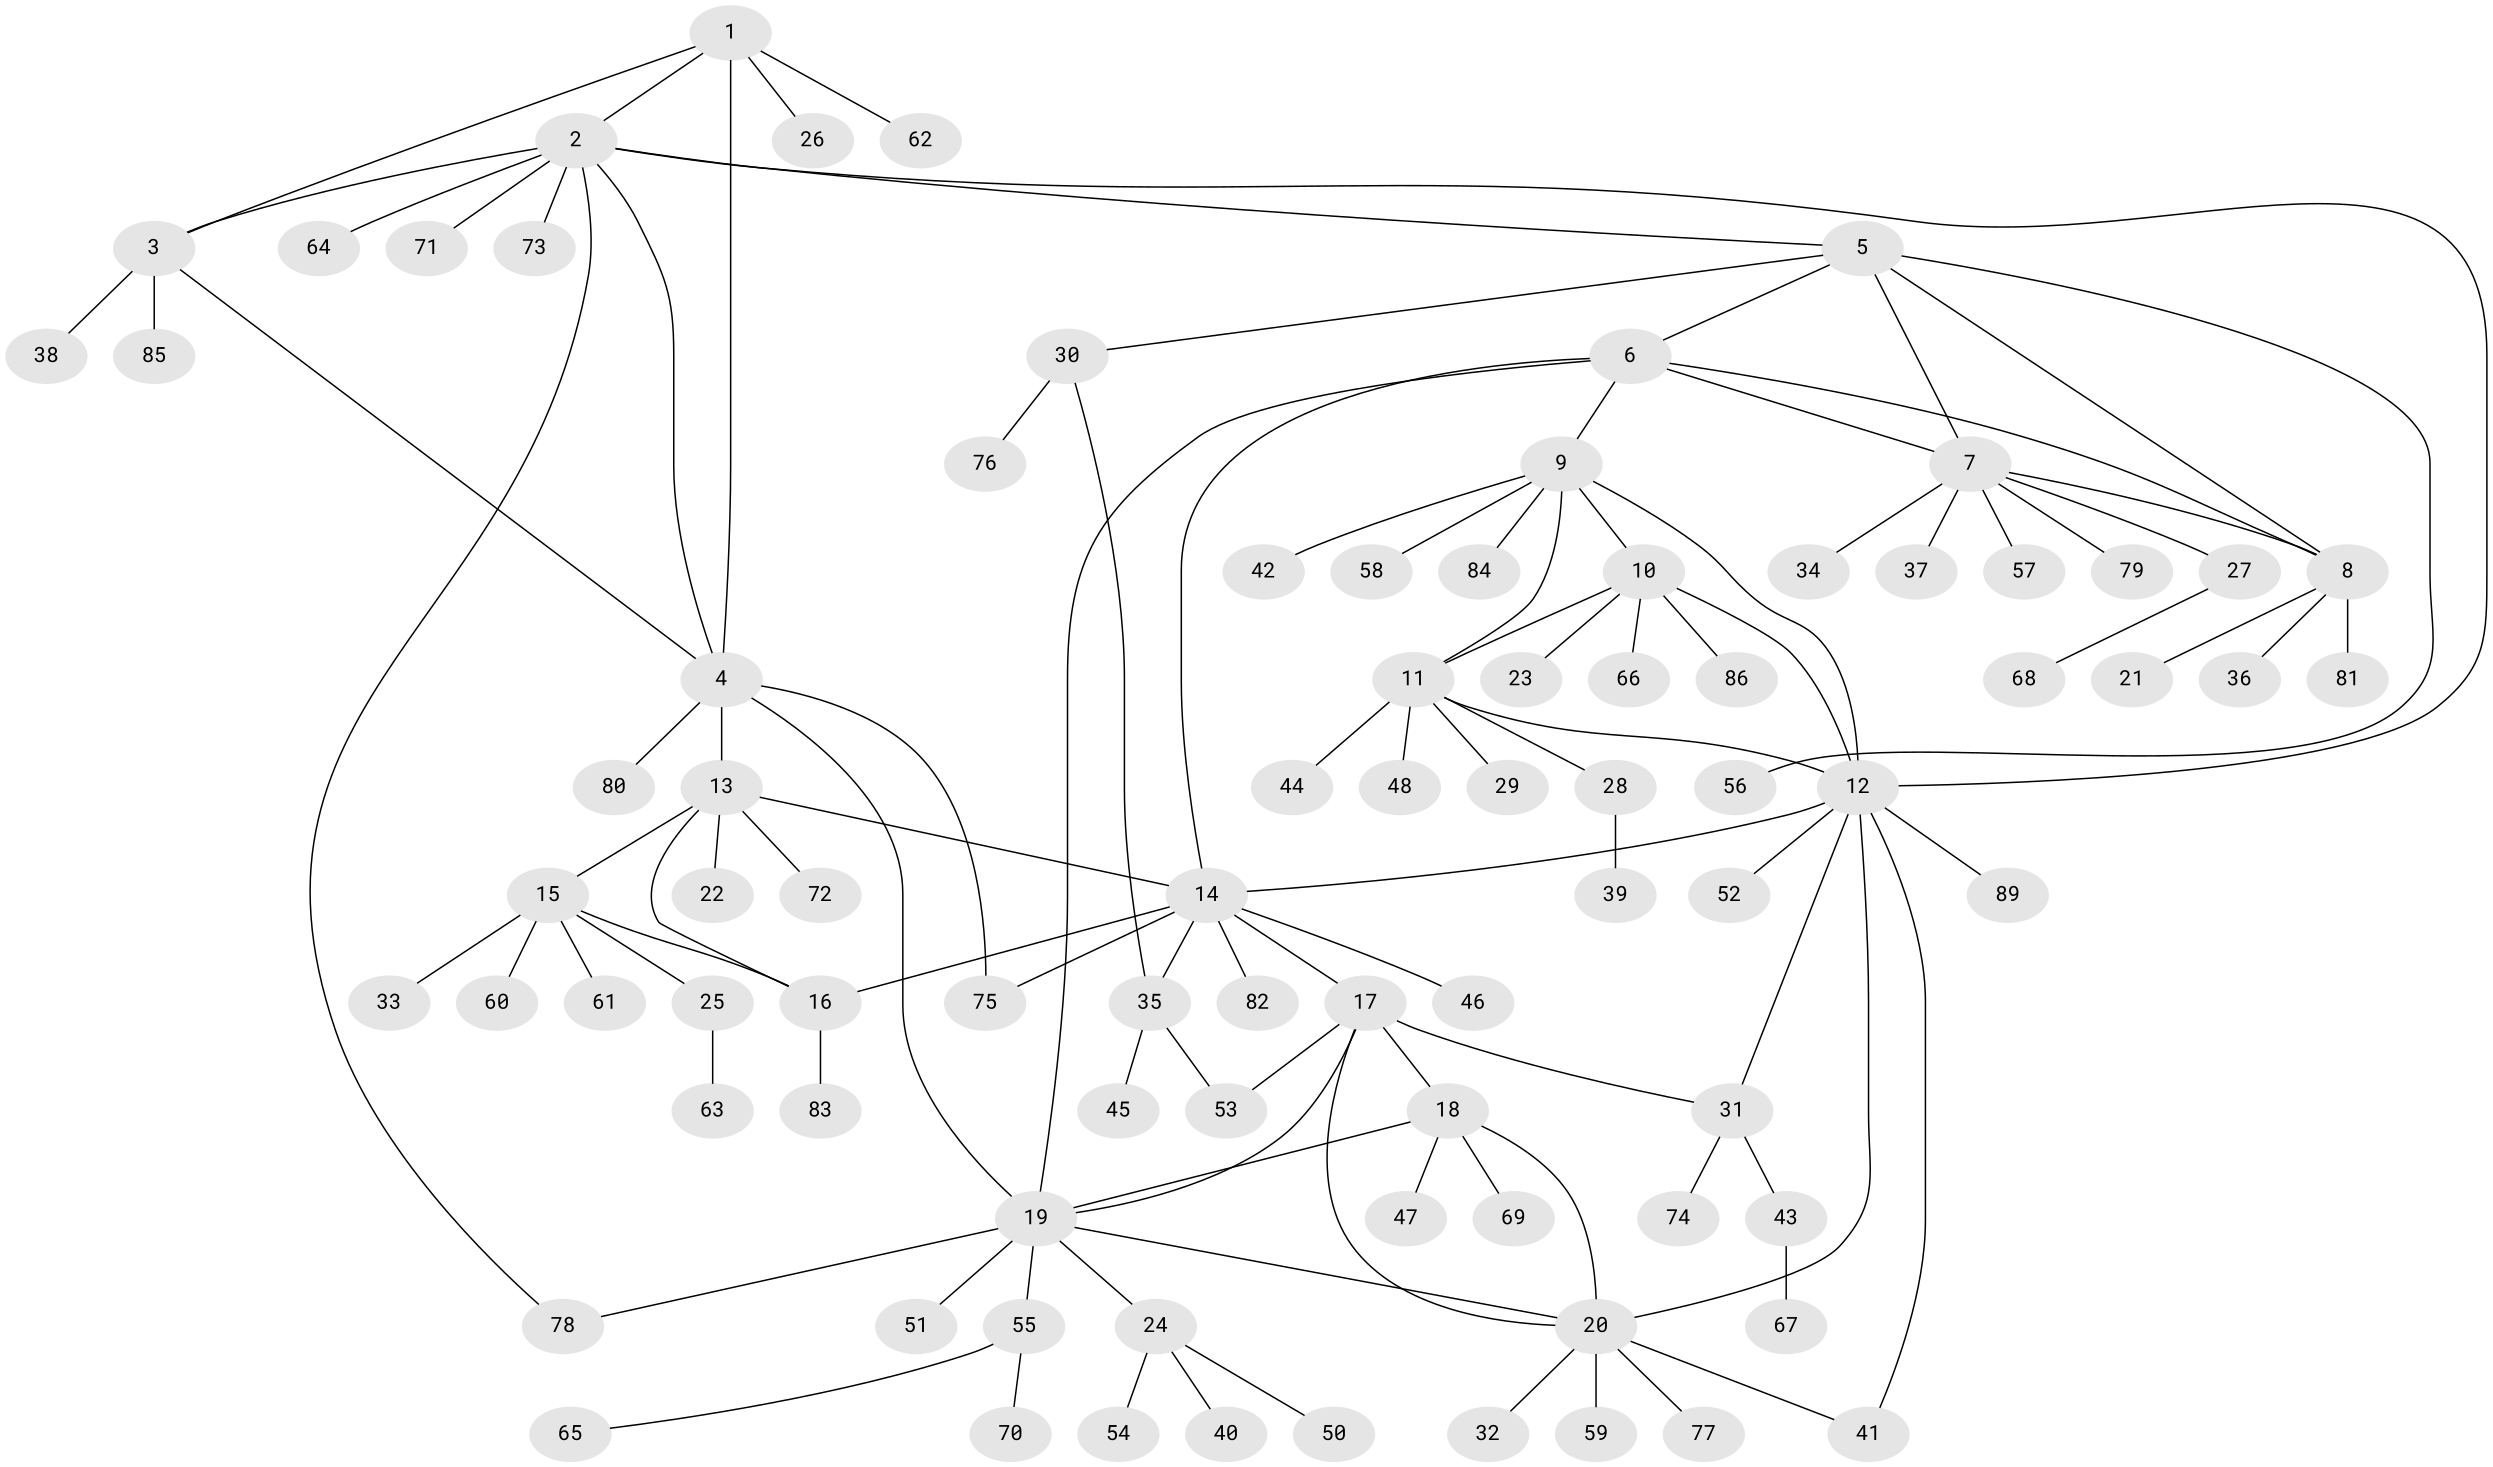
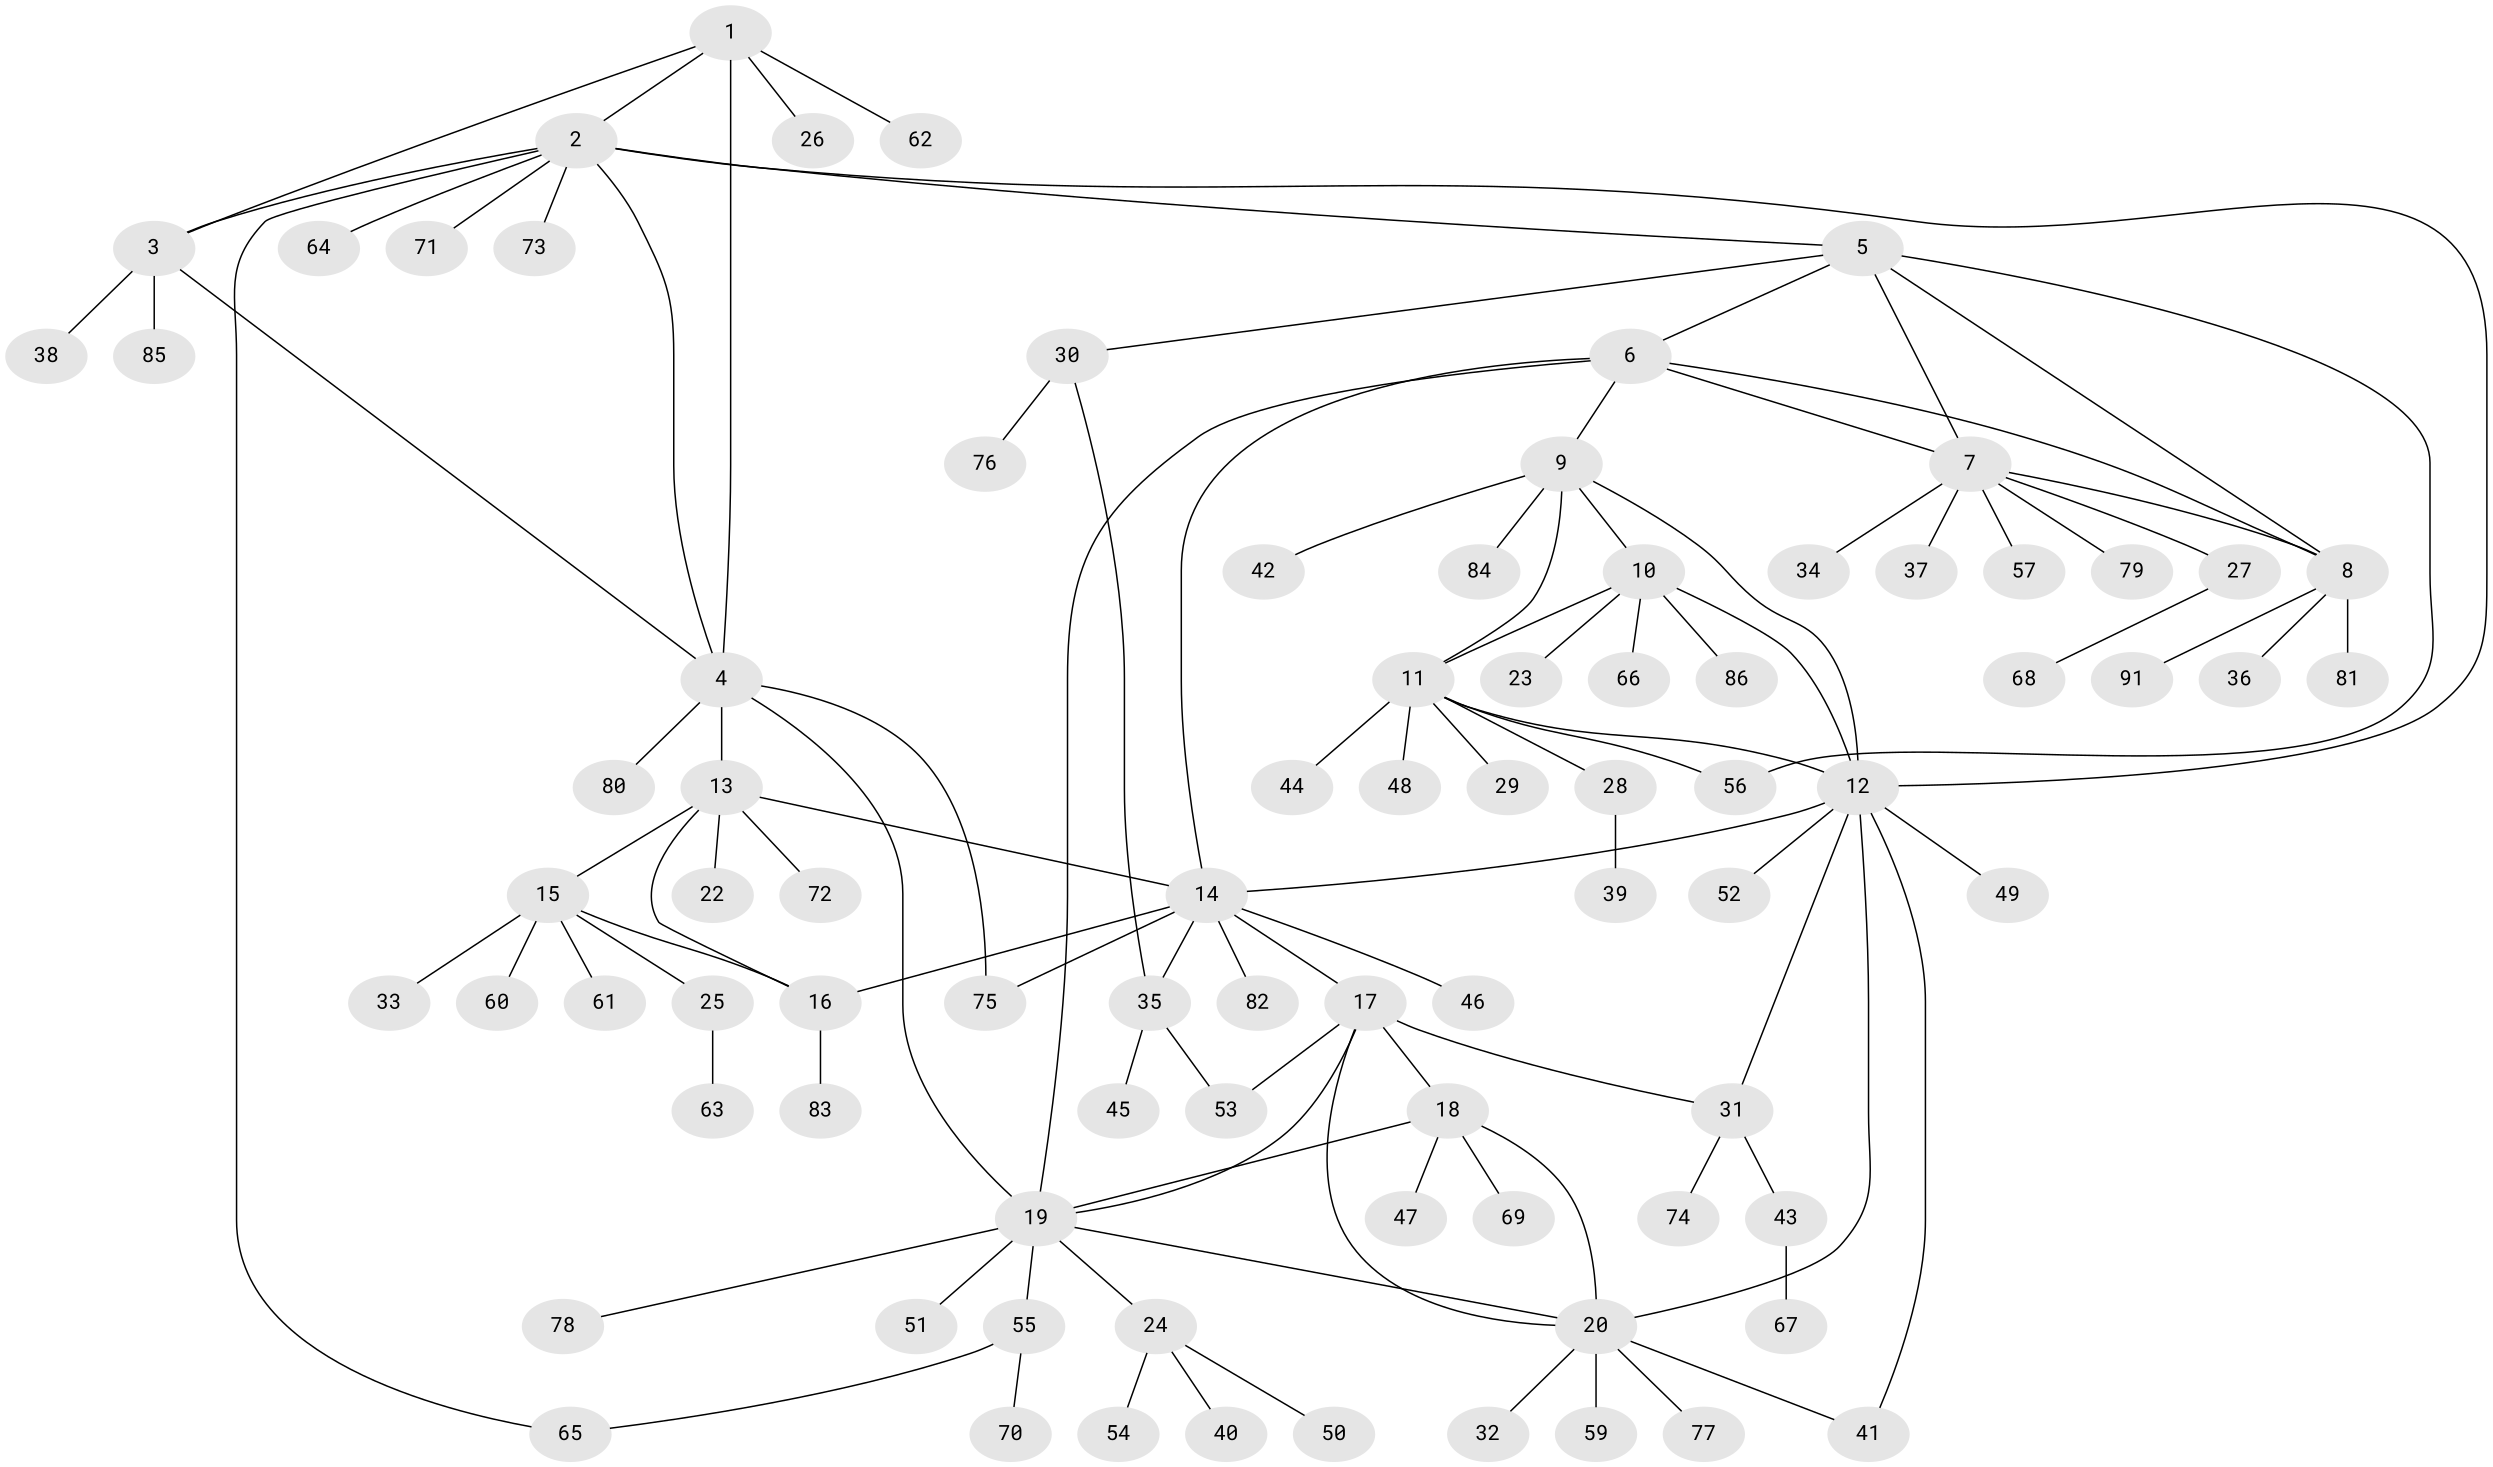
  graph {
    fontname="Roboto Mono"
    node [color=gray90 fontname="Roboto Mono" style=filled]
    edge [fontname="Roboto Mono"]
    1
    2
    3
    4
    26
    62
    5
    12
    64
    71
    73
    78
    38
    85
    13
    19
    75
    80
    6
    7
    8
    30
    56
    14
    20
    31
    41
-   49 [label=89]
+   49
    52
    15
    16
    22
    72
    24
    51
    55
    9
    27
    34
    37
    57
    79
-   21
+   21 [label=91]
    36
    81
    35
    76
    10
    11
    42
-   58
    84
    17
    46
    82
    68
    23
    66
    86
    28
    29
    44
    48
    39
    32
    59
    77
    43
    74
    25
    33
    60
    61
    83
    18
    53
    45
    63
    47
    69
    40
    50
    54
    65
    70
    67
    1 -- 2
    1 -- 3
    1 -- 4
    1 -- 26
    1 -- 62
    2 -- 3
    2 -- 4
    2 -- 5
    2 -- 12
    2 -- 64
    2 -- 71
    2 -- 73
-   2 -- 78
+   2 -- 65
    3 -- 4
    3 -- 38
    3 -- 85
    4 -- 13
    4 -- 19
    4 -- 75
    4 -- 80
    5 -- 6
    5 -- 7
    5 -- 8
    5 -- 30
    5 -- 56
    12 -- 14
    12 -- 20
    12 -- 31
    12 -- 41
    12 -- 49
    12 -- 52
    13 -- 14
    13 -- 15
    13 -- 16
    13 -- 22
    13 -- 72
    19 -- 78
    19 -- 20
    19 -- 24
    19 -- 51
    19 -- 55
    6 -- 19
    6 -- 7
    6 -- 8
    6 -- 14
    6 -- 9
    7 -- 8
    7 -- 27
    7 -- 34
    7 -- 37
    7 -- 57
    7 -- 79
    8 -- 21
    8 -- 36
    8 -- 81
    30 -- 35
    30 -- 76
    14 -- 75
    14 -- 16
    14 -- 35
    14 -- 17
    14 -- 46
    14 -- 82
    20 -- 41
    20 -- 32
    20 -- 59
    20 -- 77
    31 -- 43
    31 -- 74
    15 -- 16
    15 -- 25
    15 -- 33
    15 -- 60
    15 -- 61
    16 -- 83
    24 -- 40
    24 -- 50
    24 -- 54
    55 -- 65
    55 -- 70
    9 -- 12
    9 -- 10
    9 -- 11
    9 -- 42
-   9 -- 58
    9 -- 84
    27 -- 68
    35 -- 53
    35 -- 45
    10 -- 12
    10 -- 11
    10 -- 23
    10 -- 66
    10 -- 86
    11 -- 12
+   11 -- 56
    11 -- 28
    11 -- 29
    11 -- 44
    11 -- 48
    17 -- 19
    17 -- 20
    17 -- 31
    17 -- 18
    17 -- 53
    28 -- 39
    43 -- 67
    25 -- 63
    18 -- 19
    18 -- 20
    18 -- 47
    18 -- 69
  }
